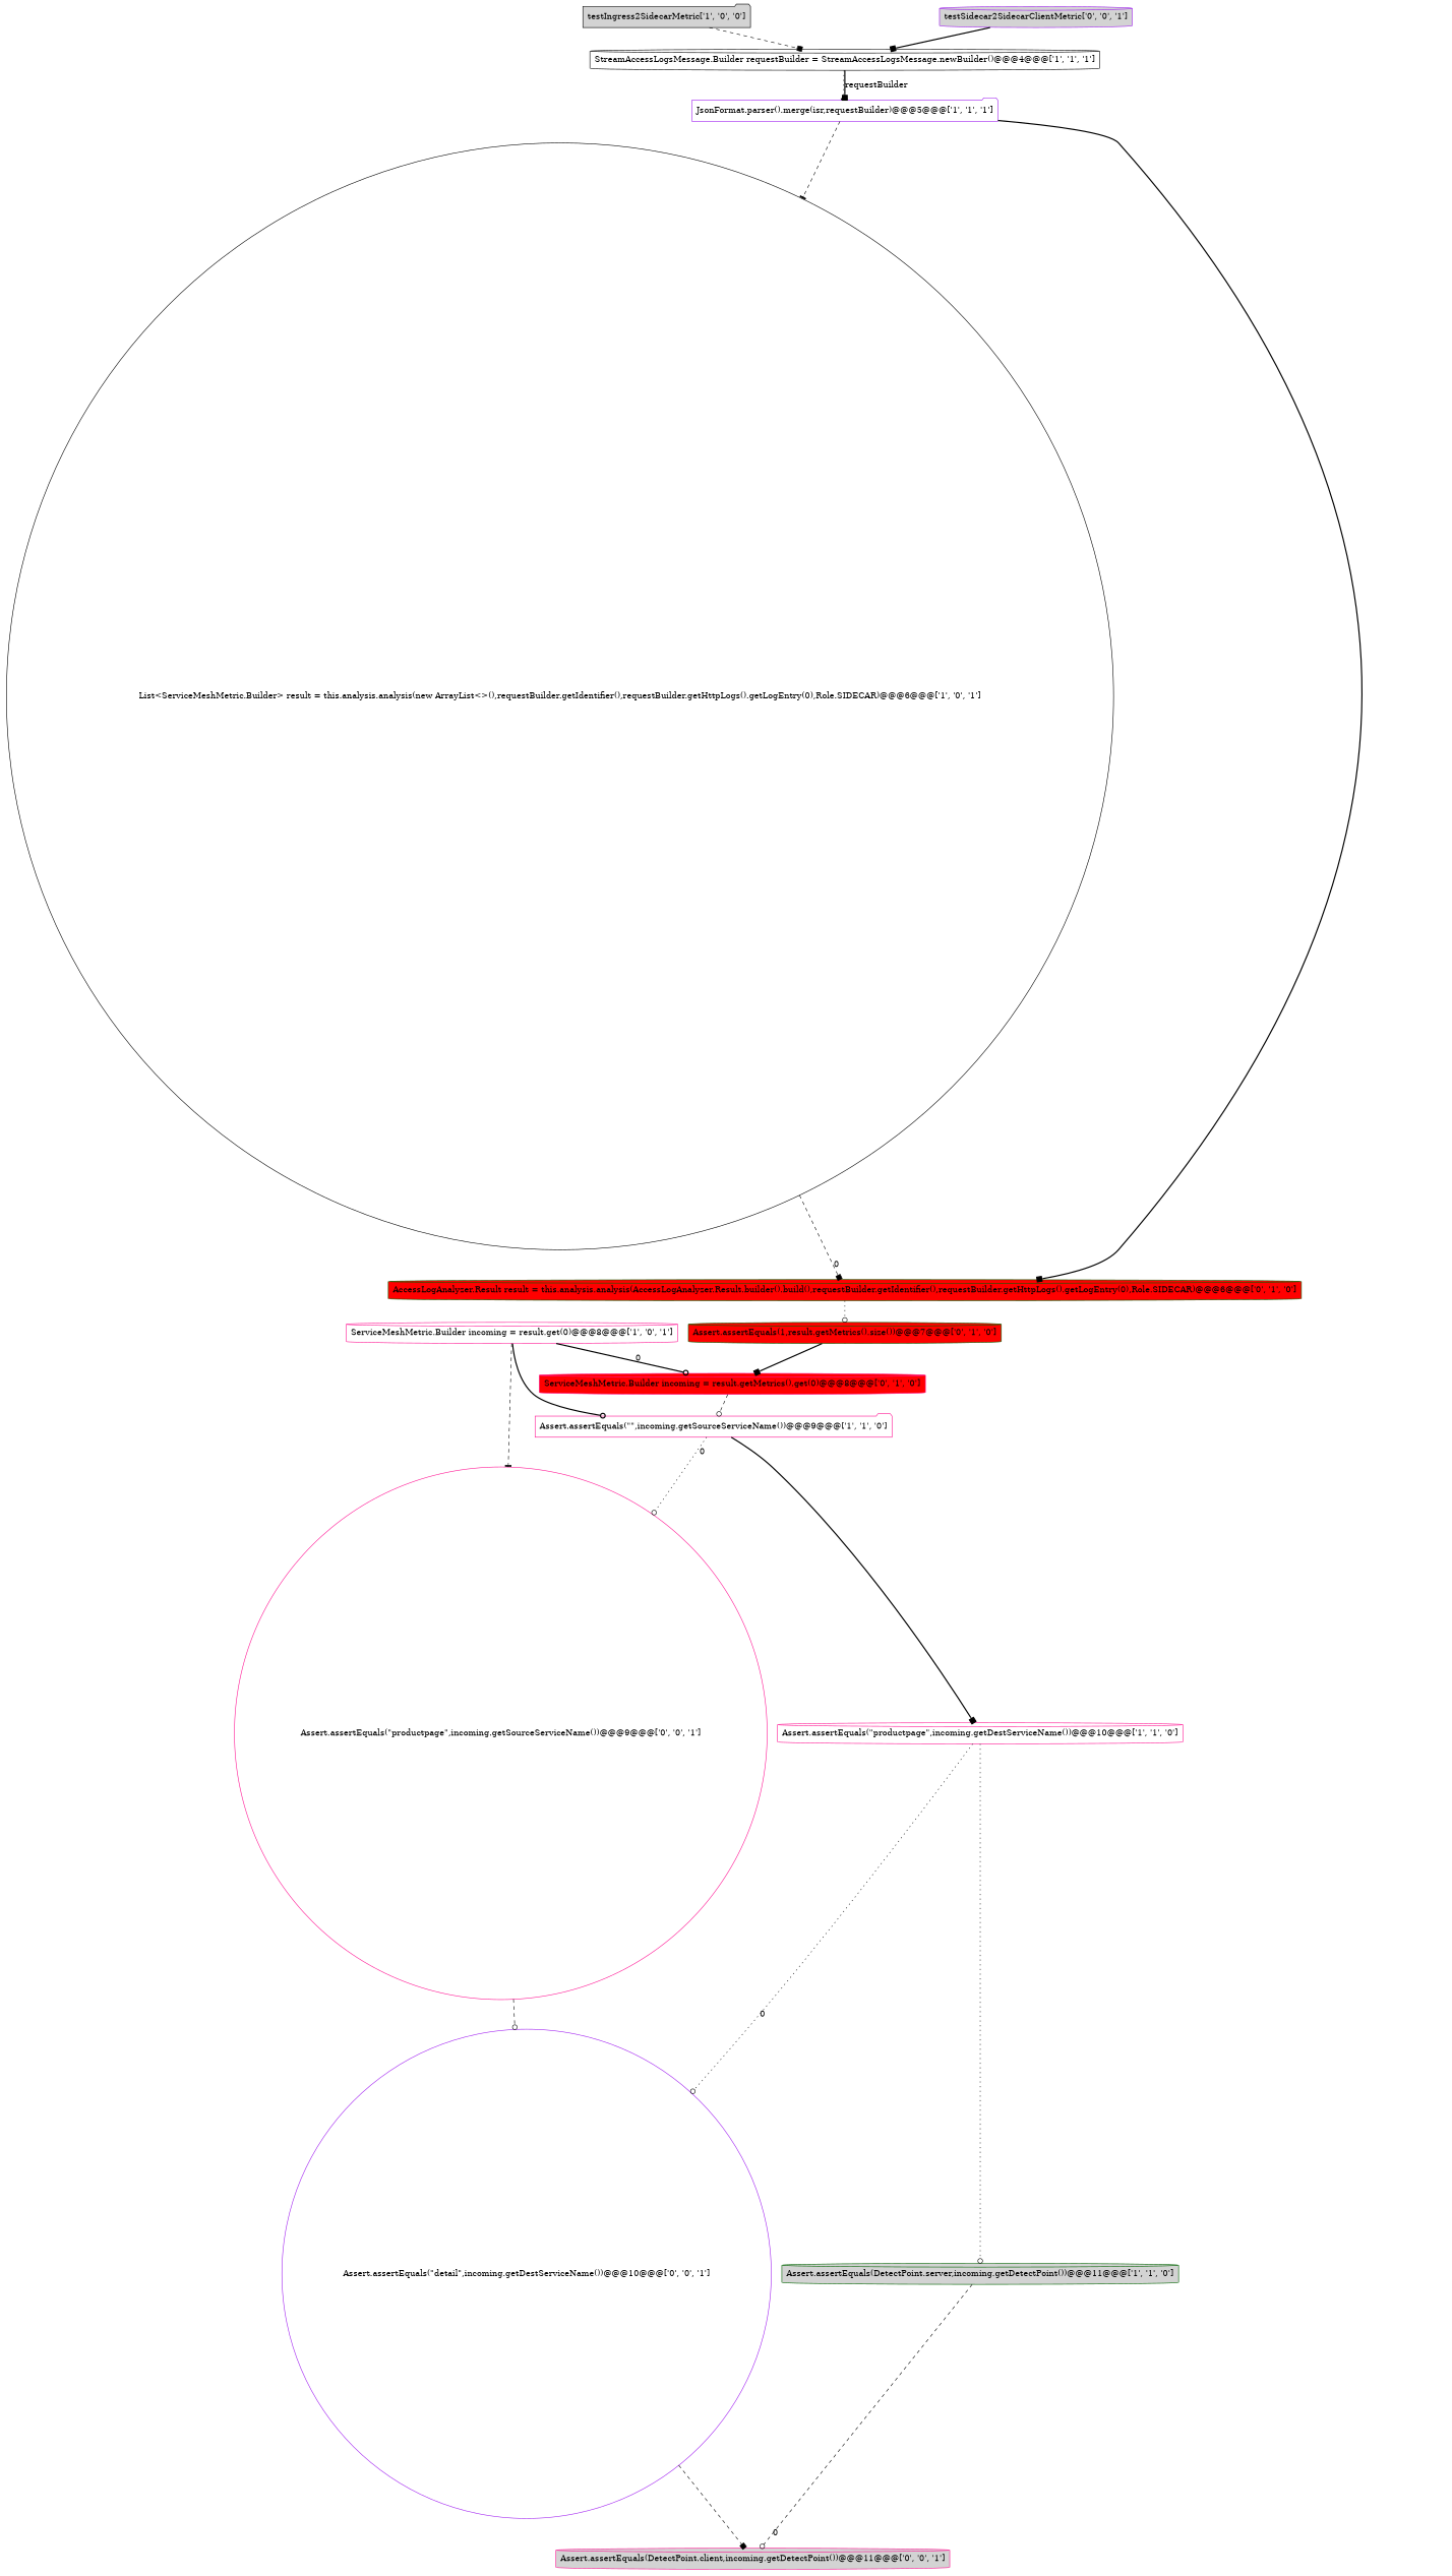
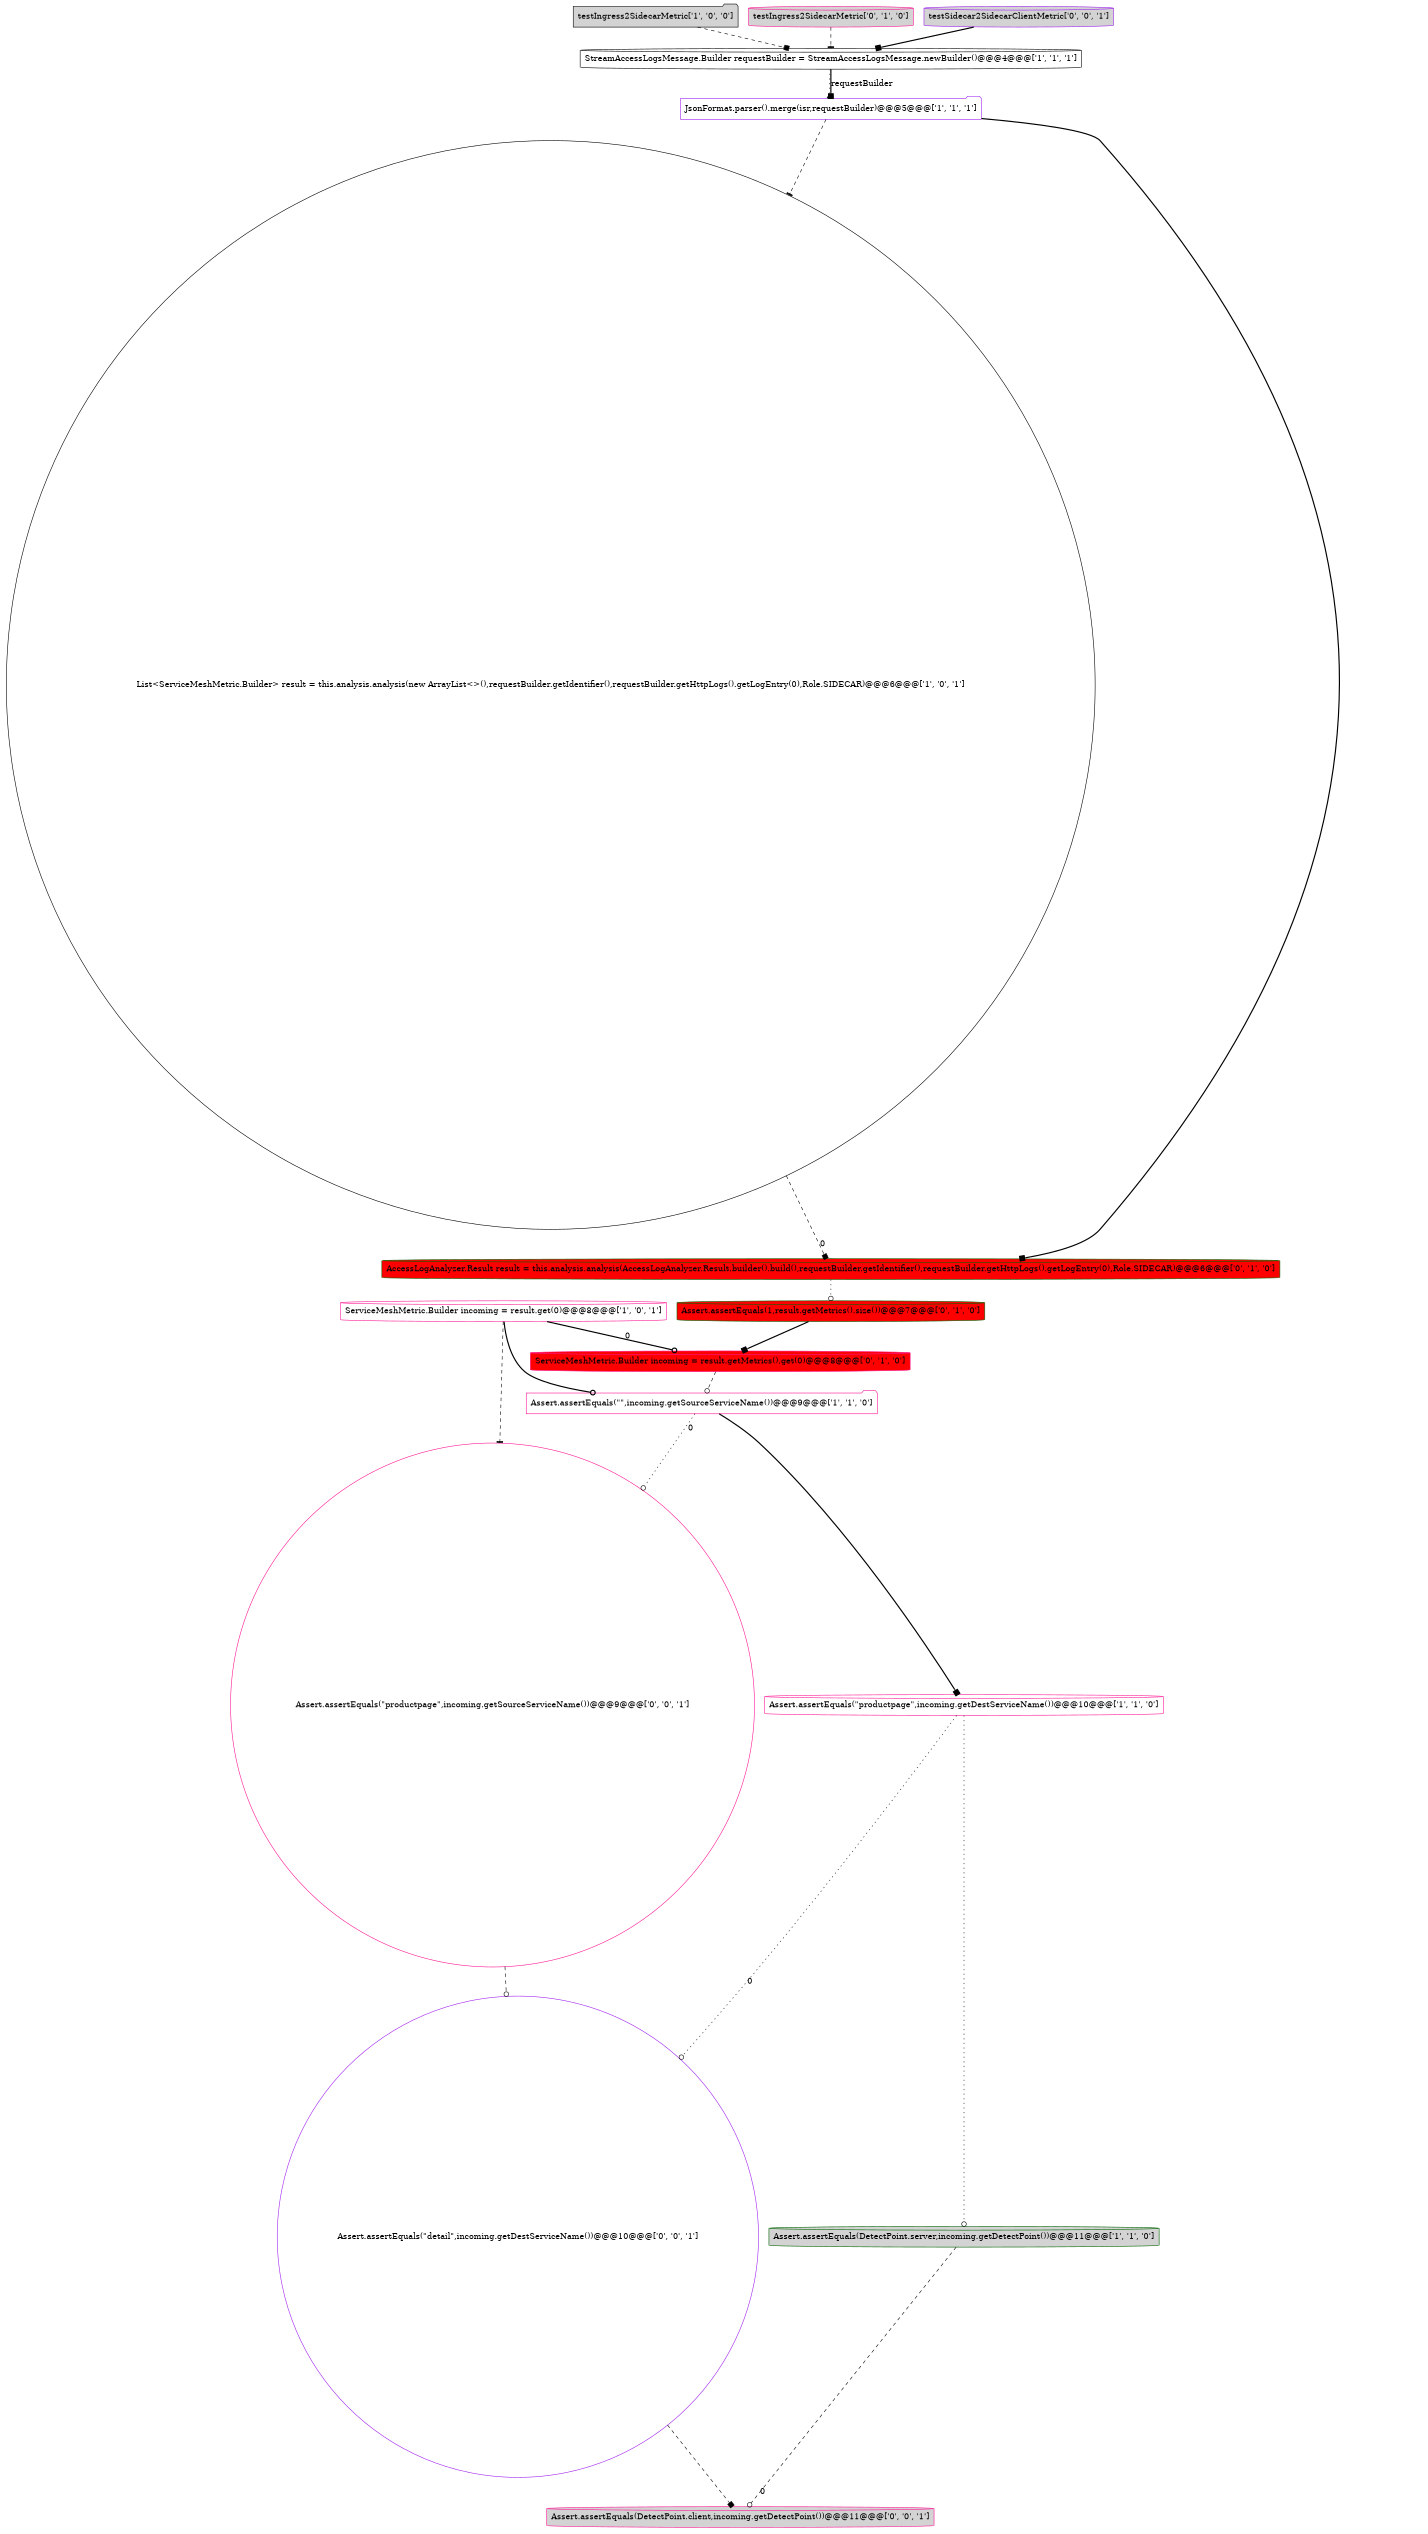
  digraph {
    node [color=deeppink fillcolor=white shape=cylinder style=filled]
    edge [arrowhead=odot style=dashed]
    n1 [label="Assert.assertEquals(\"\",incoming.getSourceServiceName())@@@9@@@['1', '1', '0']" shape=folder]
    n2 [label="Assert.assertEquals(\"productpage\",incoming.getDestServiceName())@@@10@@@['1', '1', '0']"]
    n3 [label="Assert.assertEquals(\"productpage\",incoming.getSourceServiceName())@@@9@@@['0', '0', '1']" shape=circle]
    n4 [color=darkgreen fillcolor=lightgray label="Assert.assertEquals(DetectPoint.server,incoming.getDetectPoint())@@@11@@@['1', '1', '0']"]
    n5 [color=purple label="Assert.assertEquals(\"detail\",incoming.getDestServiceName())@@@10@@@['0', '0', '1']" shape=circle]
    n6 [fillcolor=lightgray label="Assert.assertEquals(DetectPoint.client,incoming.getDetectPoint())@@@11@@@['0', '0', '1']"]
    n7 [color=black fillcolor=lightgray label="testIngress2SidecarMetric['1', '0', '0']" shape=folder]
    n8 [color=black label="StreamAccessLogsMessage.Builder requestBuilder = StreamAccessLogsMessage.newBuilder()@@@4@@@['1', '1', '1']"]
    n9 [color=purple label="JsonFormat.parser().merge(isr,requestBuilder)@@@5@@@['1', '1', '1']" shape=folder]
+   n10 [fillcolor=lightgray label="testIngress2SidecarMetric['0', '1', '0']"]
    n11 [color=purple fillcolor=lightgray label="testSidecar2SidecarClientMetric['0', '0', '1']"]
    n12 [color=black label="List<ServiceMeshMetric.Builder> result = this.analysis.analysis(new ArrayList<>(),requestBuilder.getIdentifier(),requestBuilder.getHttpLogs().getLogEntry(0),Role.SIDECAR)@@@6@@@['1', '0', '1']" shape=circle]
    n13 [color=darkgreen fillcolor=red label="AccessLogAnalyzer.Result result = this.analysis.analysis(AccessLogAnalyzer.Result.builder().build(),requestBuilder.getIdentifier(),requestBuilder.getHttpLogs().getLogEntry(0),Role.SIDECAR)@@@6@@@['0', '1', '0']"]
    n14 [color=darkgreen fillcolor=red label="Assert.assertEquals(1,result.getMetrics().size())@@@7@@@['0', '1', '0']"]
    n15 [fillcolor=red label="ServiceMeshMetric.Builder incoming = result.getMetrics().get(0)@@@8@@@['0', '1', '0']"]
    n16 [label="ServiceMeshMetric.Builder incoming = result.get(0)@@@8@@@['1', '0', '1']"]
    n1 -> n2 [arrowhead=box style=bold]
    n1 -> n3 [label=0 style=dotted]
    n2 -> n4 [style=dotted]
    n2 -> n5 [label=0 style=dotted]
    n3 -> n5
    n4 -> n6 [label=0]
    n5 -> n6 [arrowhead=box]
    n7 -> n8 [arrowhead=box]
    n8 -> n9 [arrowhead=tee style=dotted]
    n8 -> n9 [arrowhead=box label=requestBuilder style=bold]
    n9 -> n12 [arrowhead=tee]
    n9 -> n13 [arrowhead=box style=bold]
+   n10 -> n8 [arrowhead=tee]
    n11 -> n8 [arrowhead=box style=bold]
    n12 -> n13 [arrowhead=box label=0]
    n13 -> n14 [style=dotted]
    n14 -> n15 [arrowhead=box style=bold]
    n15 -> n1
    n16 -> n1 [style=bold]
    n16 -> n3 [arrowhead=tee]
    n16 -> n15 [label=0 style=bold]
  }
